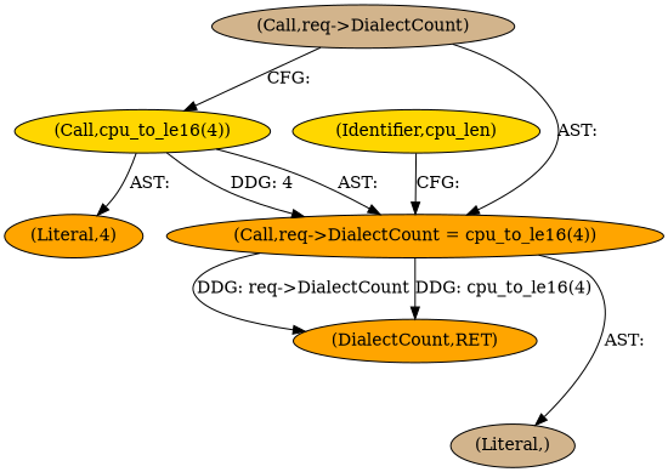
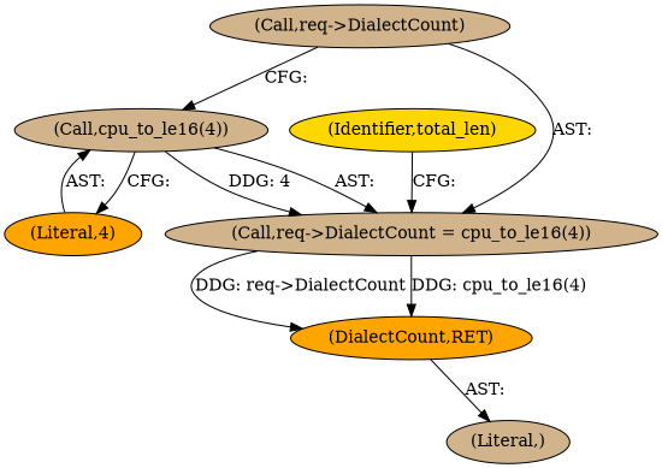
  digraph {
    node [fillcolor=tan style=filled]
-   n1 [fillcolor=orange label="(Call,req->DialectCount = cpu_to_le16(4))"]
+   n1 [label="(Call,req->DialectCount = cpu_to_le16(4))"]
    n2 [fillcolor=orange label="(DialectCount,RET)"]
    n3 [label="(Literal,)"]
-   n4 [fillcolor=gold label="(Call,cpu_to_le16(4))"]
+   n4 [label="(Call,cpu_to_le16(4))"]
    n5 [fillcolor=orange label="(Literal,4)"]
    n6 [label="(Call,req->DialectCount)"]
-   n7 [fillcolor=gold label="(Identifier,cpu_len)"]
+   n7 [fillcolor=gold label="(Identifier,total_len)"]
    n1 -> n2 [label="DDG: cpu_to_le16(4)"]
    n1 -> n2 [label="DDG: req->DialectCount"]
-   n1 -> n3 [label="AST: "]
+   n2 -> n3 [label="AST: "]
    n4 -> n1 [label="AST: "]
    n4 -> n1 [label="DDG: 4"]
-   n4 -> n5 [label="AST: "]
+   n4 -> n5 [label="CFG: "]
+   n5 -> n4 [label="AST: "]
    n6 -> n1 [label="AST: "]
    n6 -> n4 [label="CFG: "]
    n7 -> n1 [label="CFG: "]
  }
